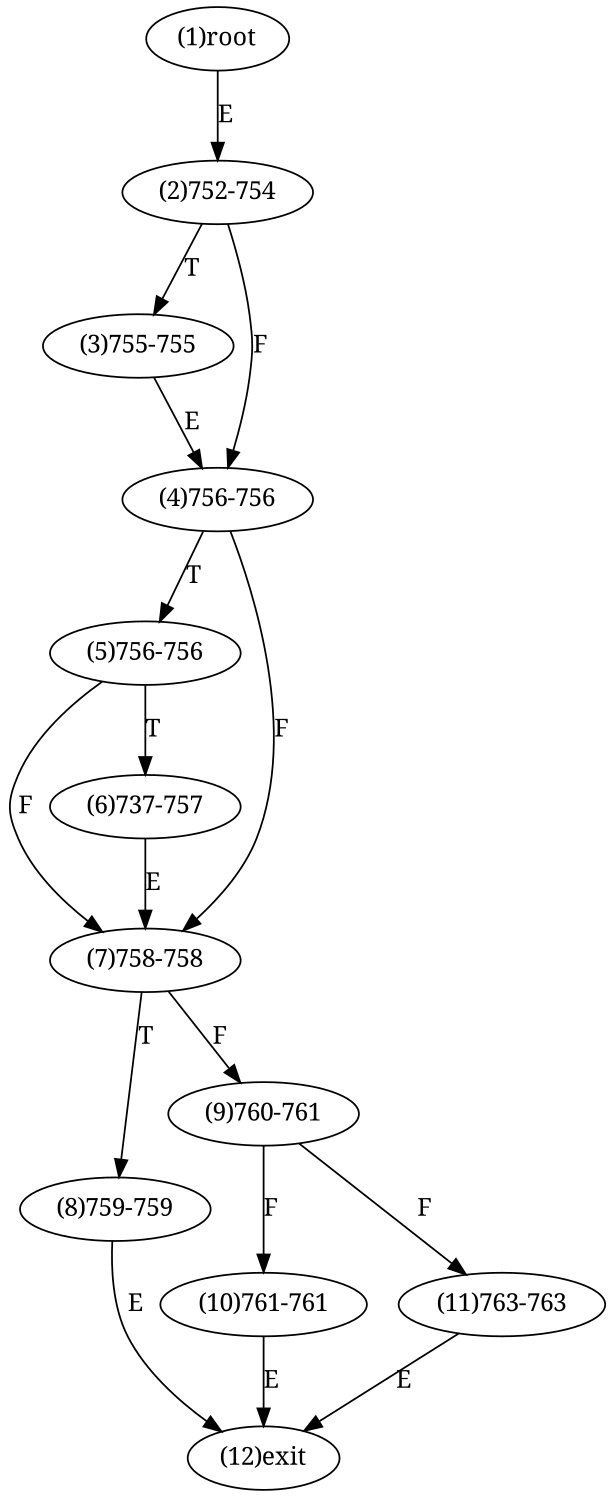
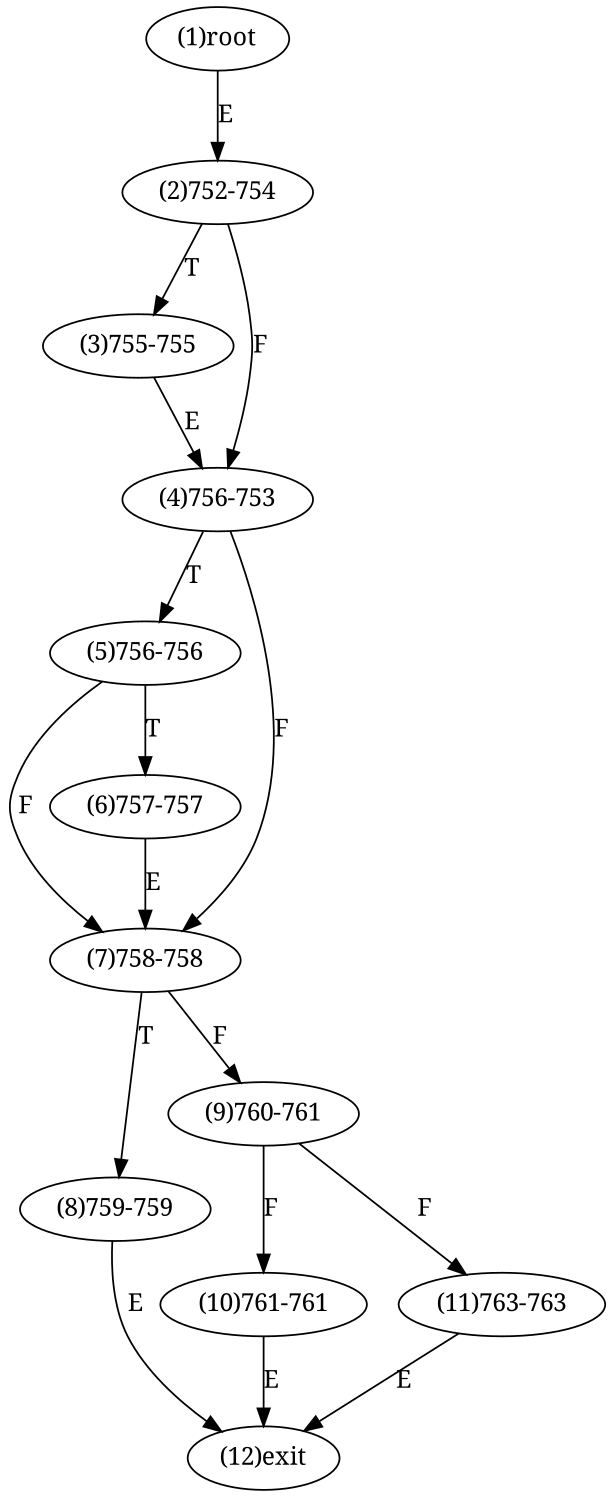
  digraph {
    fontname="Noto Serif"
    node [fontname="Noto Serif"]
    edge [fontname="Noto Serif"]
    n1 [label="(1)root"]
    n2 [label="(2)752-754"]
    n3 [label="(3)755-755"]
-   n4 [label="(4)756-756"]
+   n4 [label="(4)756-753"]
    n5 [label="(5)756-756"]
    n6 [label="(7)758-758"]
-   n7 [label="(6)737-757"]
+   n7 [label="(6)757-757"]
    n8 [label="(8)759-759"]
    n9 [label="(9)760-761"]
    n10 [label="(12)exit"]
    n11 [label="(10)761-761"]
    n12 [label="(11)763-763"]
    n1 -> n2 [label=E]
    n2 -> n3 [label=T]
    n2 -> n4 [label=F]
    n3 -> n4 [label=E]
    n4 -> n5 [label=T]
    n4 -> n6 [label=F]
    n5 -> n6 [label=F]
    n5 -> n7 [label=T]
    n6 -> n8 [label=T]
    n6 -> n9 [label=F]
    n7 -> n6 [label=E]
    n8 -> n10 [label=E]
    n9 -> n11 [label=F]
    n9 -> n12 [label=F]
    n11 -> n10 [label=E]
    n12 -> n10 [label=E]
  }
